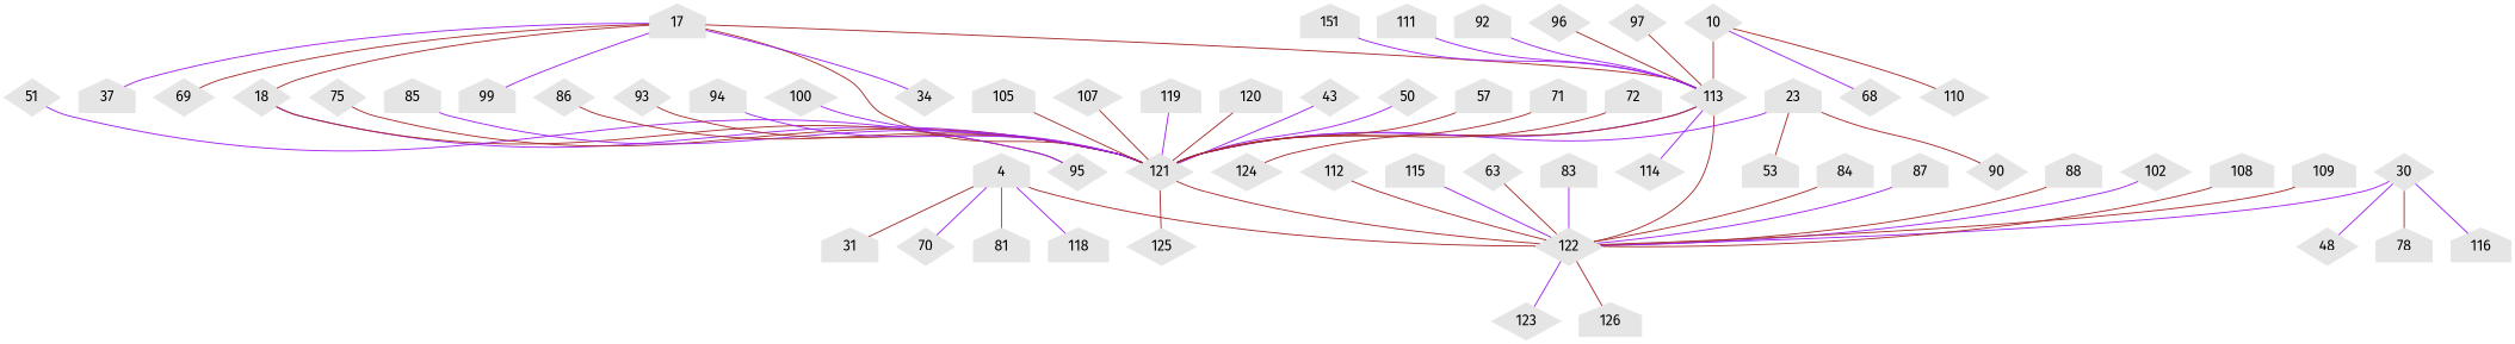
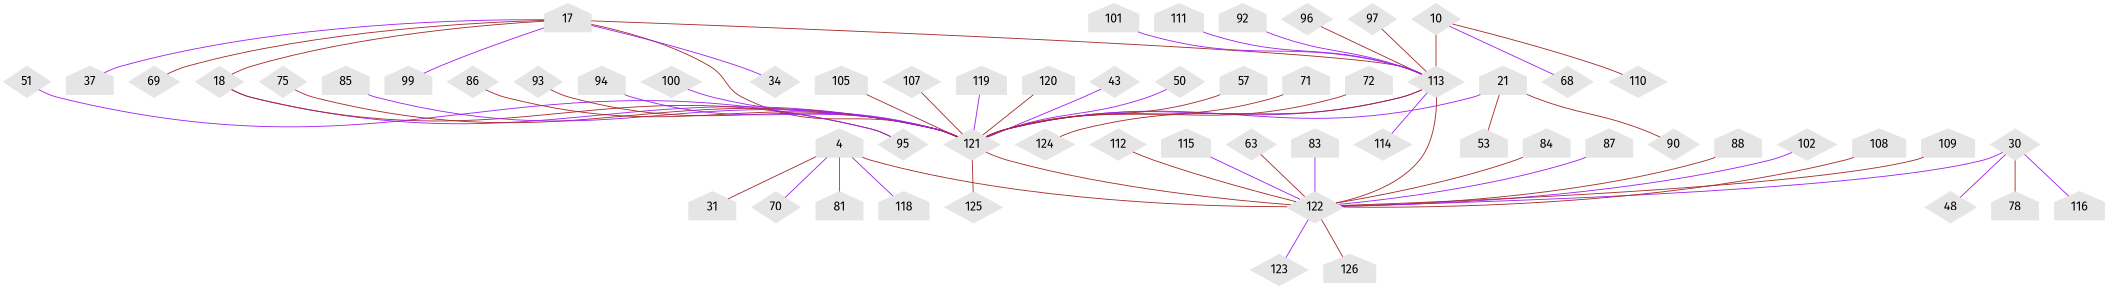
  graph {
    fontname="Fira Sans"
    node [color=gray90 fontname="Fira Sans" shape=diamond style=filled]
    edge [color=brown fontname="Fira Sans"]
    4 [shape=house super="+1"]
    31 [shape=house]
    n3 [label=70]
    81 [shape=house]
    118 [shape=house]
    122 [super="+73+29+52+26+76+54+55+70"]
    123
    126 [shape=house]
    10 [super="+8"]
    68
    110
    113 [super="+66+12+11+32+64+67+74+82+89"]
    121 [super="+104+80+91+16+33+38+65+117"]
    114
    124
    17 [shape=house super="+14"]
    18 [super="+15"]
    34
    37 [shape=house]
    69
    99 [shape=house]
    95
    125 [super="+79"]
-   21 [shape=house super="+19" label=23]
+   21 [shape=house super="+19"]
    53 [shape=house]
    90
    30 [super="+27"]
    48
    78 [shape=house]
    116 [shape=house]
    43
    50
    51
    57 [shape=house]
    63
    71 [shape=house]
    72 [shape=house]
    75
    83 [shape=house]
    84 [shape=house]
    85 [shape=house]
    86
    87 [shape=house]
    88 [shape=house]
    92 [shape=house]
    93
    94 [shape=house]
    96
    97
    100
-   101 [shape=house label=151]
+   101 [shape=house]
    102
    105 [shape=house super="+62"]
    107
    108 [shape=house super="+47"]
    109 [shape=house]
    111 [shape=house super="+45"]
    112
    115 [shape=house]
    119 [shape=house]
    120 [shape=house]
    4 -- 31
    4 -- n3 [color=purple]
    4 -- 81 [color=purple]
    4 -- 118 [color=purple]
    4 -- 122 [weight=8]
    122 -- 123 [color=purple]
    122 -- 126
    10 -- 68 [color=purple]
    10 -- 110
    10 -- 113 [weight=8]
    113 -- 122 [weight=2]
    113 -- 121 [color=purple weight=4]
    113 -- 114 [color=purple]
    113 -- 124
    121 -- 122 [weight=7]
    121 -- 125
    17 -- 113
    17 -- 121 [weight=5]
    17 -- 18 [weight=4]
    17 -- 34 [color=purple]
    17 -- 37 [color=purple]
    17 -- 69
    17 -- 99 [color=purple]
    18 -- 121 [color=purple weight=5]
    18 -- 95
    21 -- 121 [color=purple weight=8]
    21 -- 53
    21 -- 90
    30 -- 122 [color=purple weight=9]
    30 -- 48 [color=purple]
    30 -- 78
    30 -- 116 [color=purple]
    43 -- 121 [color=purple]
    50 -- 121 [color=purple]
    51 -- 95 [color=purple]
    57 -- 121
    63 -- 122
    71 -- 121
    72 -- 121
    75 -- 121
    83 -- 122 [color=purple]
    84 -- 122
    85 -- 121 [color=purple]
    86 -- 121
    87 -- 122 [color=purple weight=2]
    88 -- 122
    92 -- 113 [color=purple]
    93 -- 121
    94 -- 121 [color=purple]
    96 -- 113
    97 -- 113
    100 -- 121 [color=purple]
    101 -- 113 [color=purple]
    102 -- 122 [color=purple]
    105 -- 121
    107 -- 121
    108 -- 122
    109 -- 122
    111 -- 113 [color=purple]
    112 -- 122
    115 -- 122 [color=purple]
    119 -- 121 [color=purple]
    120 -- 121
  }
